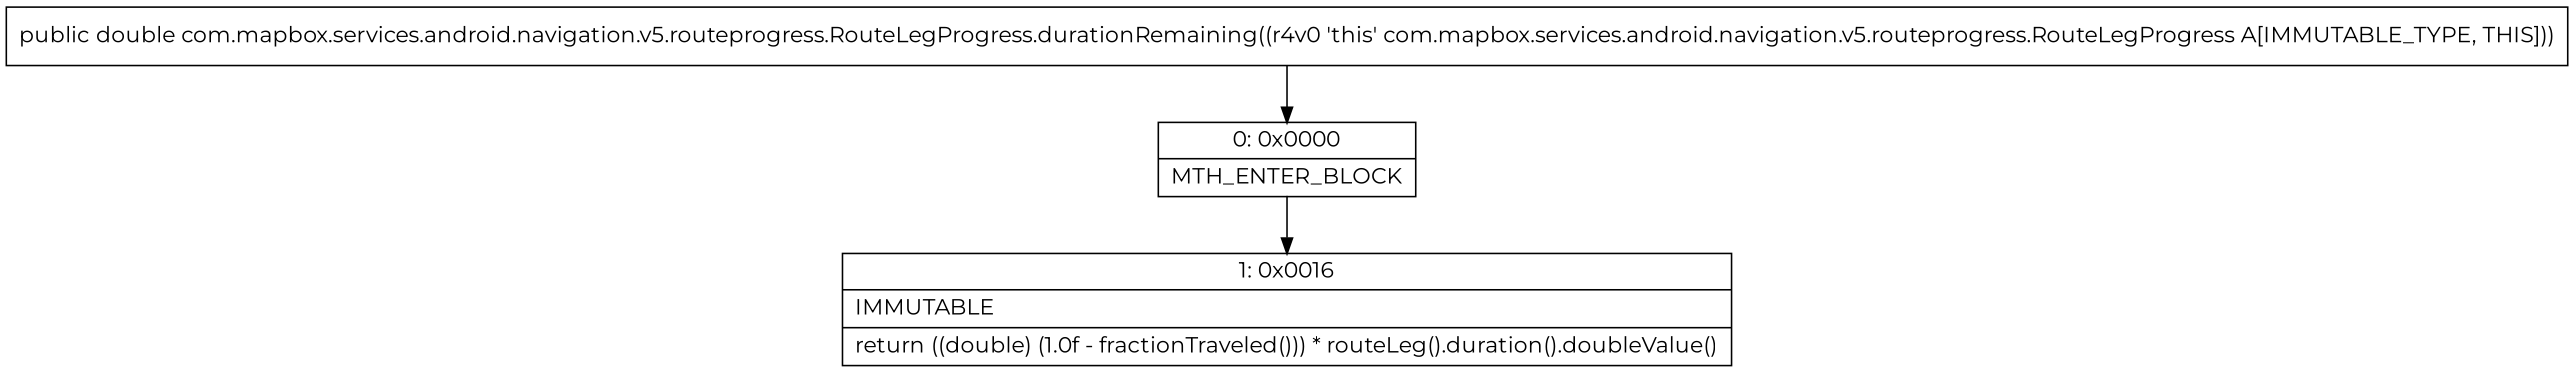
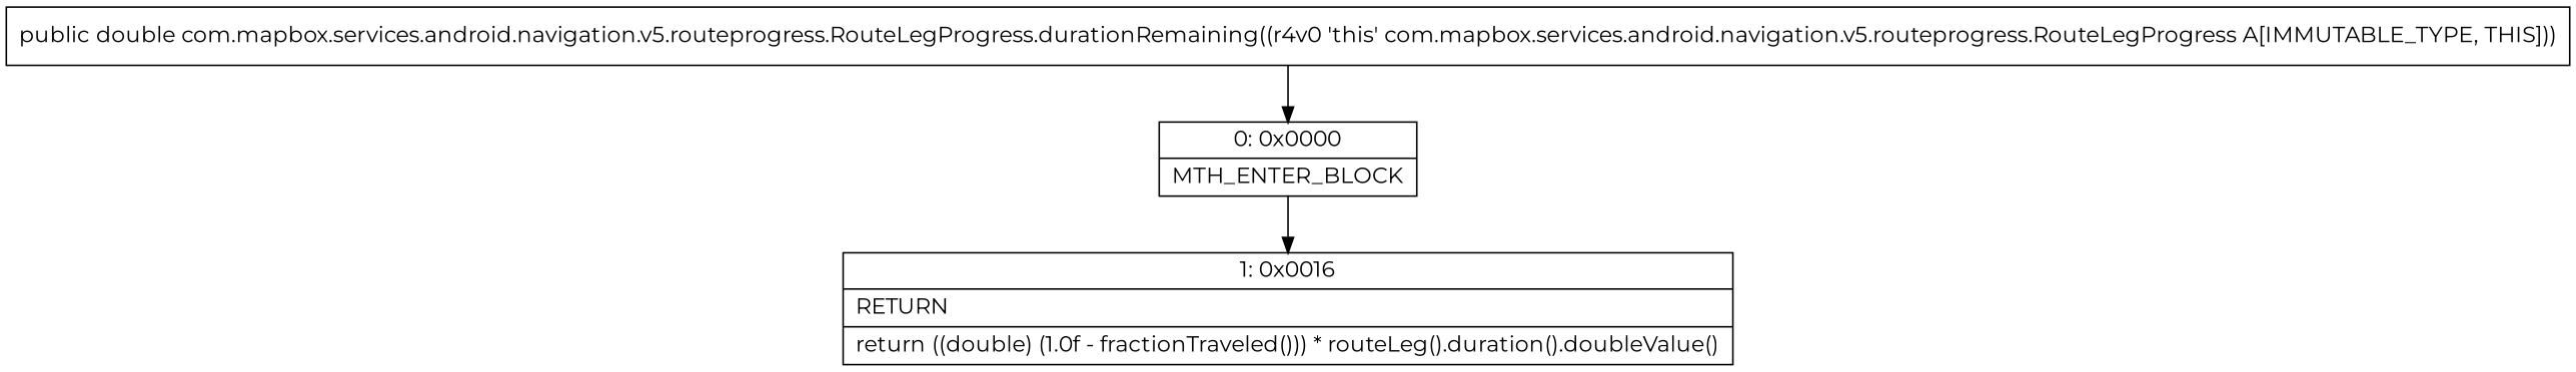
  digraph {
    fontname=Montserrat
    node [shape=record fontname=Montserrat]
    edge [fontname=Montserrat]
    n1 [label="{0\:\ 0x0000|MTH_ENTER_BLOCK\l}"]
-   n2 [label="{1\:\ 0x0016|IMMUTABLE\l|return ((double) (1.0f \- fractionTraveled())) * routeLeg().duration().doubleValue()\l}"]
+   n2 [label="{1\:\ 0x0016|RETURN\l|return ((double) (1.0f \- fractionTraveled())) * routeLeg().duration().doubleValue()\l}"]
    n3 [label="{public double com.mapbox.services.android.navigation.v5.routeprogress.RouteLegProgress.durationRemaining((r4v0 'this' com.mapbox.services.android.navigation.v5.routeprogress.RouteLegProgress A[IMMUTABLE_TYPE, THIS])) }"]
    n1 -> n2
    n3 -> n1
  }
